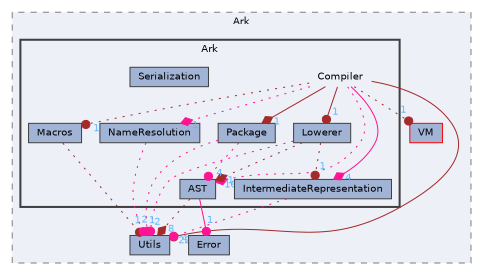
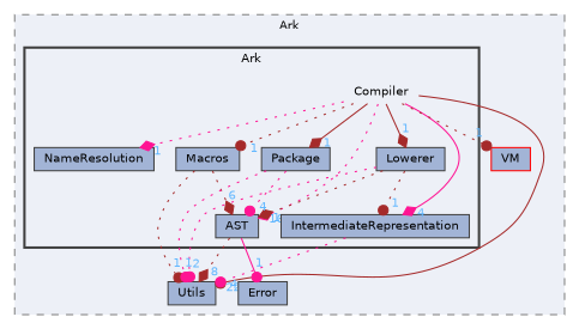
  digraph {
    compound=true
    node [fontname=Helvetica fontsize=10 shape=box color=grey25 fillcolor="#a2b4d6" style=filled]
    edge [color=brown fontcolor=steelblue1 fontname=Helvetica fontsize=10 headlabel=1 labeldistance=1.5 labelfontname=Helvetica labelfontsize=10 style=dotted arrowhead=dot]
    n1 [height=0.2 label=Compiler shape=plaintext width=0.4 color="" fillcolor="" style=""]
    n2 [height=0.2 label=AST width=0.4]
    n3 [height=0.2 label=IntermediateRepresentation width=0.4]
    n4 [height=0.2 label=Lowerer width=0.4]
    n5 [height=0.2 label=Macros width=0.4]
    n6 [height=0.2 label=NameResolution width=0.4]
    n7 [height=0.2 label=Package width=0.4]
-   n8 [height=0.2 label=Serialization width=0.4]
    n9 [color=red height=0.2 label=VM width=0.4]
    n10 [height=0.2 label=Utils width=0.4]
    n11 [height=0.2 label=Error width=0.4]
    subgraph cluster_1 {
      bgcolor="#edf0f7"
      fontname=Helvetica
      fontsize=10
      label=Ark
      pencolor=grey50
      style="filled,dashed"
      n9
      n10
      n11
      subgraph cluster_2 {
        bgcolor="#edf0f7"
        fontname=Helvetica
        fontsize=10
        pencolor=grey25
        style="filled,bold"
        n1
        n2
        n3
        n4
        n5
        n6
        n7
-       n8
      }
    }
    n1 -> n2 [color=deeppink headlabel=16 arrowhead=diamond]
    n1 -> n3 [color=deeppink headlabel=4 style=solid arrowhead=diamond]
-   n1 -> n4 [style=solid]
+   n1 -> n4 [style=solid arrowhead=diamond]
    n1 -> n5
    n1 -> n6 [color=deeppink arrowhead=diamond]
    n1 -> n7 [style=solid arrowhead=diamond]
    n1 -> n9
    n1 -> n10 [headlabel=22 style=solid]
    n2 -> n10 [headlabel=8 arrowhead=diamond]
    n2 -> n11 [color=deeppink style=solid]
    n3 -> n10 [color=deeppink headlabel=4]
    n4 -> n2 [arrowhead=diamond]
    n4 -> n3
    n4 -> n10 [color=deeppink headlabel=2]
+   n5 -> n2 [headlabel=6 arrowhead=diamond]
    n5 -> n10
-   n6 -> n10 [color=deeppink headlabel=2]
    n7 -> n2 [color=deeppink headlabel=4]
    n7 -> n10 [color=deeppink]
  }
